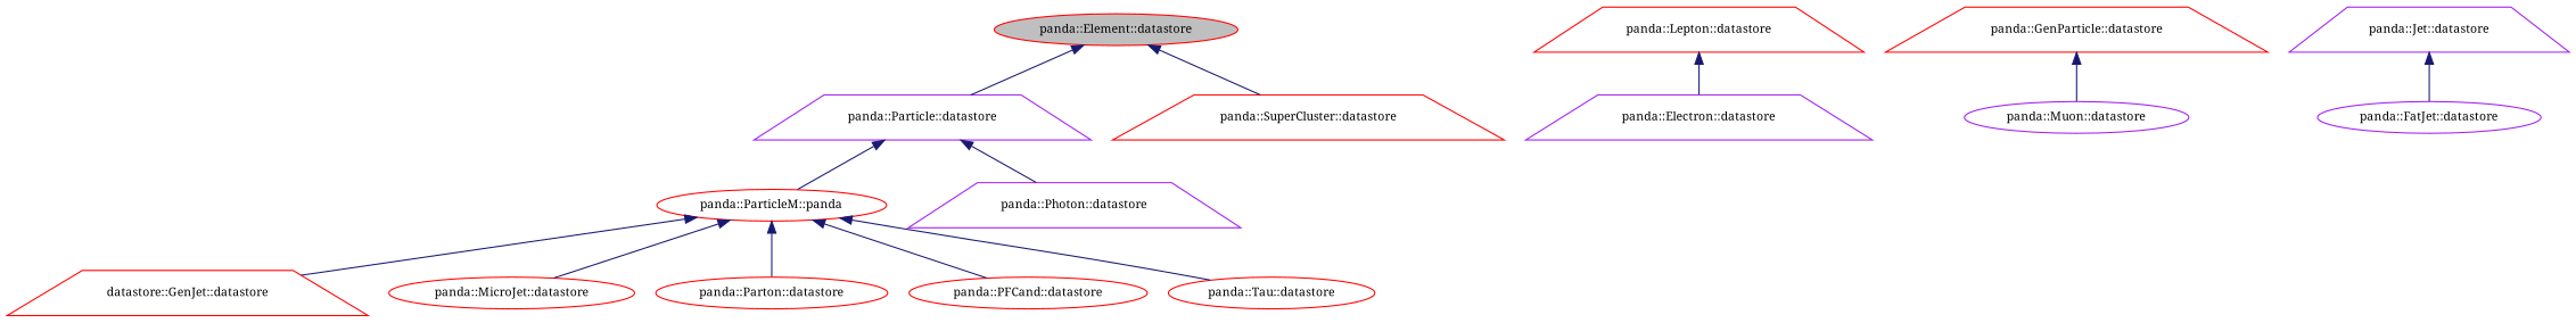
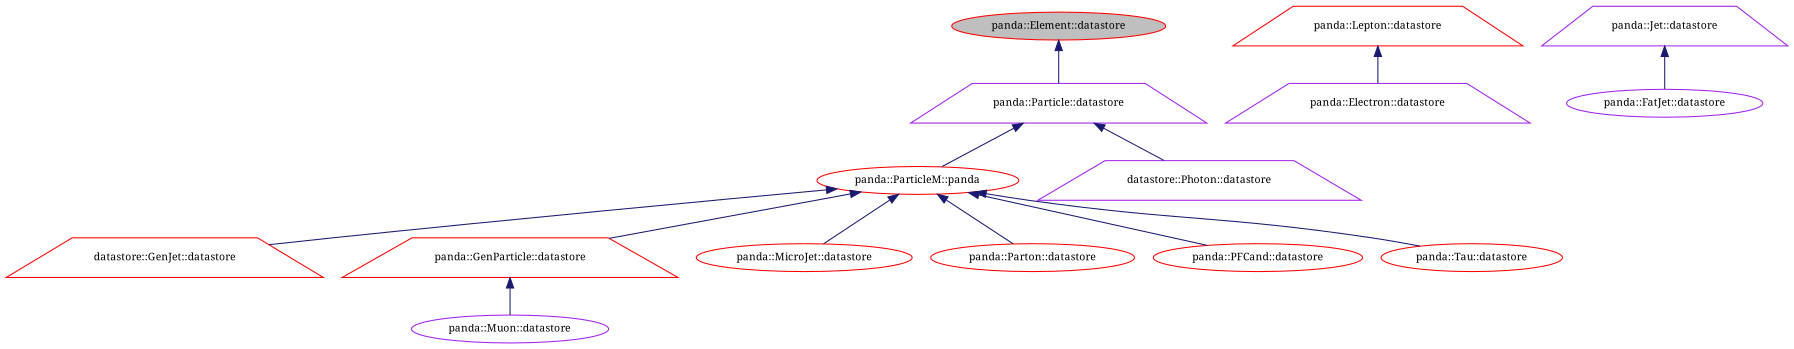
  digraph {
    fontname="Noto Serif"
    rankdir=TB
    node [color=red fillcolor=white fontname="Noto Serif" fontsize=10 shape=ellipse style=filled]
    edge [color=midnightblue dir=back fontname="Noto Serif" fontsize=10 labelfontname=Helvetica labelfontsize=10 style=solid]
    n1 [fillcolor=grey75 fontcolor=black height=0.2 label="panda::Element::datastore" width=0.4]
    n2 [color=purple height=0.2 label="panda::Particle::datastore" shape=trapezium width=0.4]
-   n3 [height=0.2 label="panda::SuperCluster::datastore" shape=trapezium width=0.4]
    n4 [height=0.2 label="panda::ParticleM::panda" width=0.4]
-   n5 [color=purple height=0.2 label="panda::Photon::datastore" shape=trapezium width=0.4]
+   n5 [color=purple height=0.2 label="datastore::Photon::datastore" shape=trapezium width=0.4]
    n6 [height=0.2 label="panda::Lepton::datastore" shape=trapezium width=0.4]
    n7 [color=purple height=0.2 label="panda::Electron::datastore" shape=trapezium width=0.4]
    n8 [height=0.2 label="datastore::GenJet::datastore" shape=trapezium width=0.4]
    n9 [height=0.2 label="panda::GenParticle::datastore" shape=trapezium width=0.4]
    n10 [height=0.2 label="panda::MicroJet::datastore" width=0.4]
    n11 [height=0.2 label="panda::Parton::datastore" width=0.4]
    n12 [height=0.2 label="panda::PFCand::datastore" width=0.4]
    n13 [height=0.2 label="panda::Tau::datastore" width=0.4]
    n14 [color=purple height=0.2 label="panda::Muon::datastore" width=0.4]
    n15 [color=purple height=0.2 label="panda::Jet::datastore" shape=trapezium width=0.4]
    n16 [color=purple height=0.2 label="panda::FatJet::datastore" width=0.4]
    n1 -> n2
-   n1 -> n3
    n2 -> n4
    n2 -> n5
    n4 -> n8
+   n4 -> n9
    n4 -> n10
    n4 -> n11
    n4 -> n12
    n4 -> n13
    n6 -> n7
    n9 -> n14
    n15 -> n16
  }
